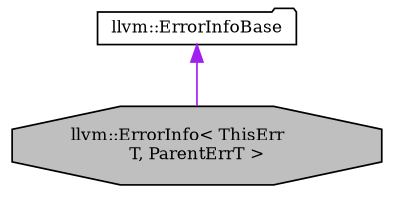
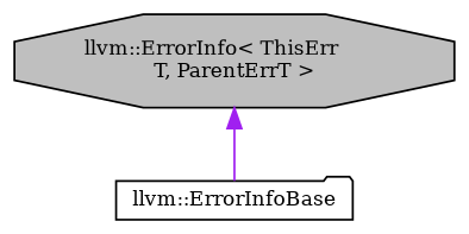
  digraph {
    fontname="DejaVu Serif"
    node [color=black fontname="DejaVu Serif" fontsize=10]
    n1 [fillcolor=grey75 fontcolor=black height=0.2 label="llvm::ErrorInfo\< ThisErr\lT, ParentErrT \>" shape=octagon style=filled width=0.4]
    n2 [height=0.2 label="llvm::ErrorInfoBase" shape=folder width=0.4]
-   n2 -> n1 [color=purple dir=back fontname="DejaVu Serif" fontsize=10 labelfontname=Helvetica labelfontsize=10 style=solid]
+   n1 -> n2 [color=purple dir=back fontname="DejaVu Serif" fontsize=10 labelfontname=Helvetica labelfontsize=10 style=solid]
  }
